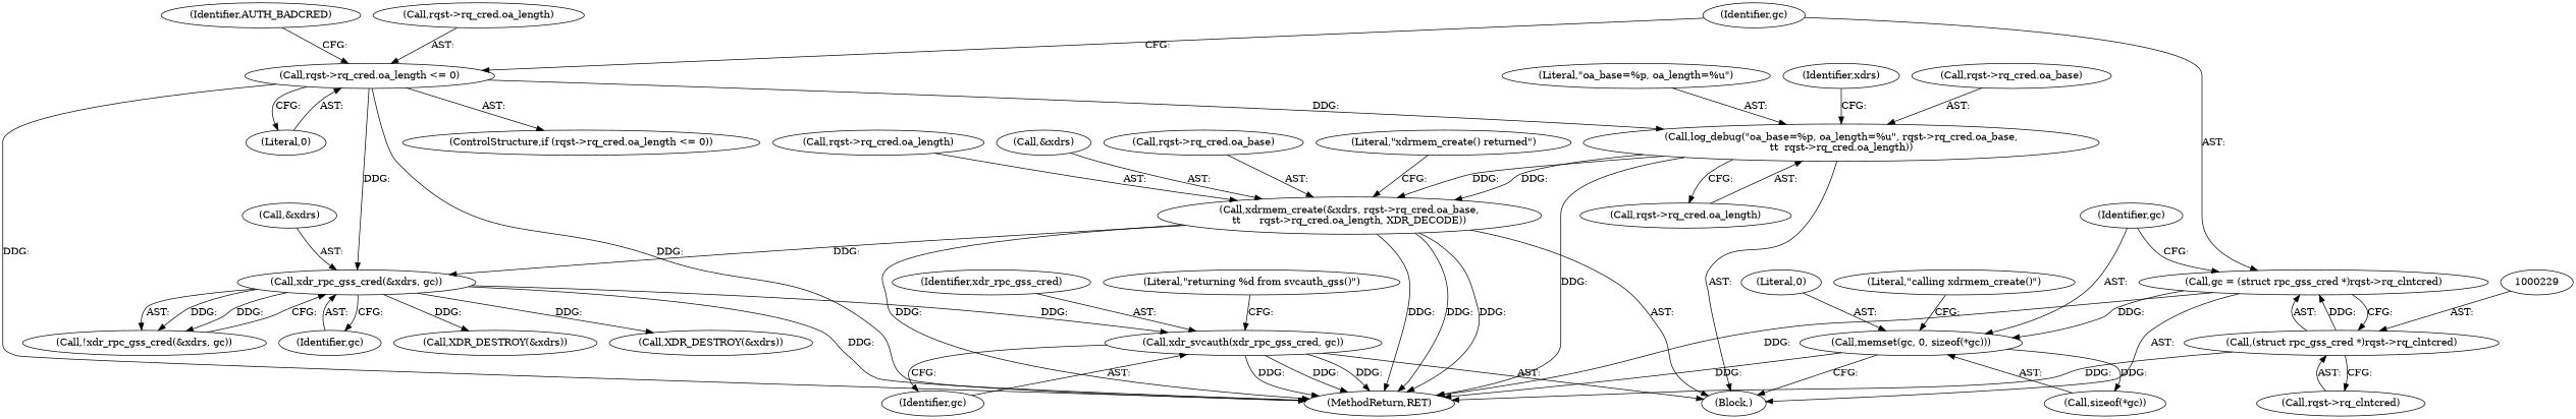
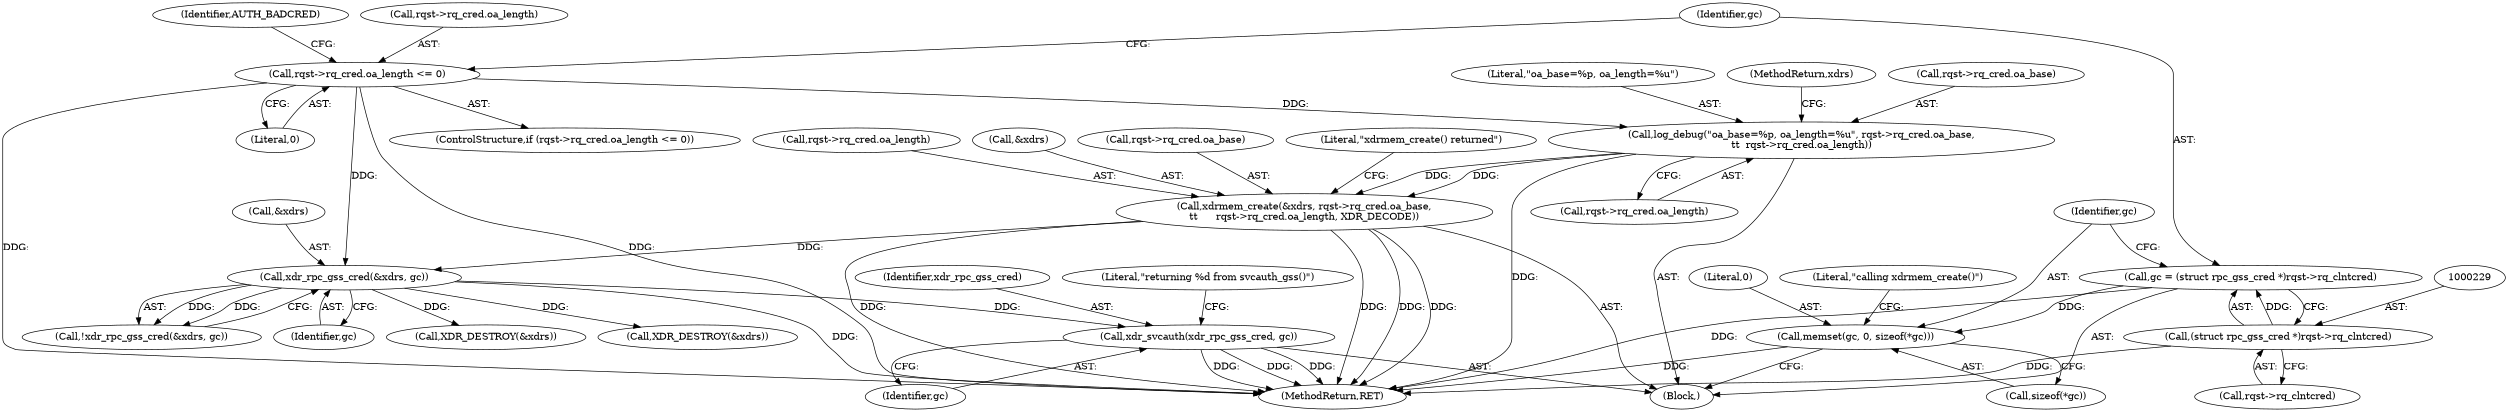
  digraph {
    n1 [label="(Call,xdr_svcauth(xdr_rpc_gss_cred, gc))"]
    n2 [label="(Block,)"]
    n3 [label="(Identifier,gc)"]
    n4 [label="(MethodReturn,RET)"]
    n5 [label="(Call,xdr_rpc_gss_cred(&xdrs, gc))"]
    n6 [label="(Call,XDR_DESTROY(&xdrs))"]
    n7 [label="(Call,!xdr_rpc_gss_cred(&xdrs, gc))"]
    n8 [label="(Identifier,gc)"]
    n9 [label="(Call,XDR_DESTROY(&xdrs))"]
    n10 [label="(Call,xdrmem_create(&xdrs, rqst->rq_cred.oa_base,\n\t\t      rqst->rq_cred.oa_length, XDR_DECODE))"]
    n11 [label="(Call,log_debug(\"oa_base=%p, oa_length=%u\", rqst->rq_cred.oa_base,\n\t\t  rqst->rq_cred.oa_length))"]
    n12 [label="(Call,rqst->rq_cred.oa_length)"]
    n13 [label="(Call,rqst->rq_cred.oa_length <= 0)"]
    n14 [label="(Literal,0)"]
    n15 [label="(ControlStructure,if (rqst->rq_cred.oa_length <= 0))"]
    n16 [label="(Call,memset(gc, 0, sizeof(*gc)))"]
    n17 [label="(Call,sizeof(*gc))"]
    n18 [label="(Call,gc = (struct rpc_gss_cred *)rqst->rq_clntcred)"]
    n19 [label="(Call,(struct rpc_gss_cred *)rqst->rq_clntcred)"]
    n20 [label="(Call,rqst->rq_clntcred)"]
    n21 [label="(Identifier,xdr_rpc_gss_cred)"]
    n22 [label="(Call,&xdrs)"]
    n23 [label="(Literal,\"xdrmem_create() returned\")"]
    n24 [label="(Literal,0)"]
    n25 [label="(Literal,\"oa_base=%p, oa_length=%u\")"]
    n26 [label="(Identifier,gc)"]
    n27 [label="(Call,rqst->rq_cred.oa_length)"]
    n28 [label="(Call,&xdrs)"]
    n29 [label="(Literal,\"calling xdrmem_create()\")"]
    n30 [label="(Identifier,AUTH_BADCRED)"]
    n31 [label="(Identifier,gc)"]
-   n32 [label="(Identifier,xdrs)"]
+   n32 [label="(MethodReturn,xdrs)"]
    n33 [label="(Call,rqst->rq_cred.oa_base)"]
    n34 [label="(Literal,\"returning %d from svcauth_gss()\")"]
    n35 [label="(Call,rqst->rq_cred.oa_base)"]
    n36 [label="(Call,rqst->rq_cred.oa_length)"]
    1000229
    n1 -> n2 [label="AST: "]
    n1 -> n3 [label="CFG: "]
    n1 -> n4 [label="DDG: "]
    n1 -> n4 [label="DDG: "]
    n1 -> n4 [label="DDG: "]
    n3 -> n1 [label="AST: "]
    n5 -> n1 [label="DDG: "]
    n5 -> n4 [label="DDG: "]
    n5 -> n6 [label="DDG: "]
    n5 -> n7 [label="AST: "]
    n5 -> n7 [label="DDG: "]
    n5 -> n7 [label="DDG: "]
    n5 -> n8 [label="CFG: "]
    n5 -> n9 [label="DDG: "]
    n7 -> n5 [label="CFG: "]
    n8 -> n5 [label="AST: "]
    n10 -> n2 [label="AST: "]
    n10 -> n4 [label="DDG: "]
    n10 -> n4 [label="DDG: "]
    n10 -> n4 [label="DDG: "]
    n10 -> n4 [label="DDG: "]
    n10 -> n5 [label="DDG: "]
    n11 -> n2 [label="AST: "]
    n11 -> n4 [label="DDG: "]
    n11 -> n10 [label="DDG: "]
    n11 -> n10 [label="DDG: "]
    n11 -> n12 [label="CFG: "]
    n12 -> n11 [label="AST: "]
    n13 -> n4 [label="DDG: "]
    n13 -> n4 [label="DDG: "]
    n13 -> n5 [label="DDG: "]
    n13 -> n11 [label="DDG: "]
    n13 -> n14 [label="CFG: "]
    n13 -> n15 [label="AST: "]
    n14 -> n13 [label="AST: "]
    n16 -> n2 [label="CFG: "]
    n16 -> n4 [label="DDG: "]
-   n16 -> n17 [label="DDG: "]
+   n16 -> n17 [label="CFG: "]
    n17 -> n16 [label="AST: "]
    n18 -> n2 [label="AST: "]
    n18 -> n4 [label="DDG: "]
    n18 -> n16 [label="DDG: "]
    n18 -> n19 [label="CFG: "]
    n19 -> n4 [label="DDG: "]
    n19 -> n18 [label="AST: "]
    n19 -> n18 [label="DDG: "]
    n19 -> n20 [label="CFG: "]
    n20 -> n19 [label="AST: "]
    n21 -> n1 [label="AST: "]
    n22 -> n5 [label="AST: "]
    n23 -> n10 [label="CFG: "]
    n24 -> n16 [label="AST: "]
    n25 -> n11 [label="AST: "]
    n26 -> n13 [label="CFG: "]
    n26 -> n18 [label="AST: "]
    n27 -> n10 [label="AST: "]
    n28 -> n10 [label="AST: "]
    n29 -> n16 [label="CFG: "]
    n30 -> n13 [label="CFG: "]
    n31 -> n16 [label="AST: "]
    n31 -> n18 [label="CFG: "]
    n32 -> n11 [label="CFG: "]
    n33 -> n10 [label="AST: "]
    n34 -> n1 [label="CFG: "]
    n35 -> n11 [label="AST: "]
    n36 -> n13 [label="AST: "]
    1000229 -> n19 [label="AST: "]
  }
